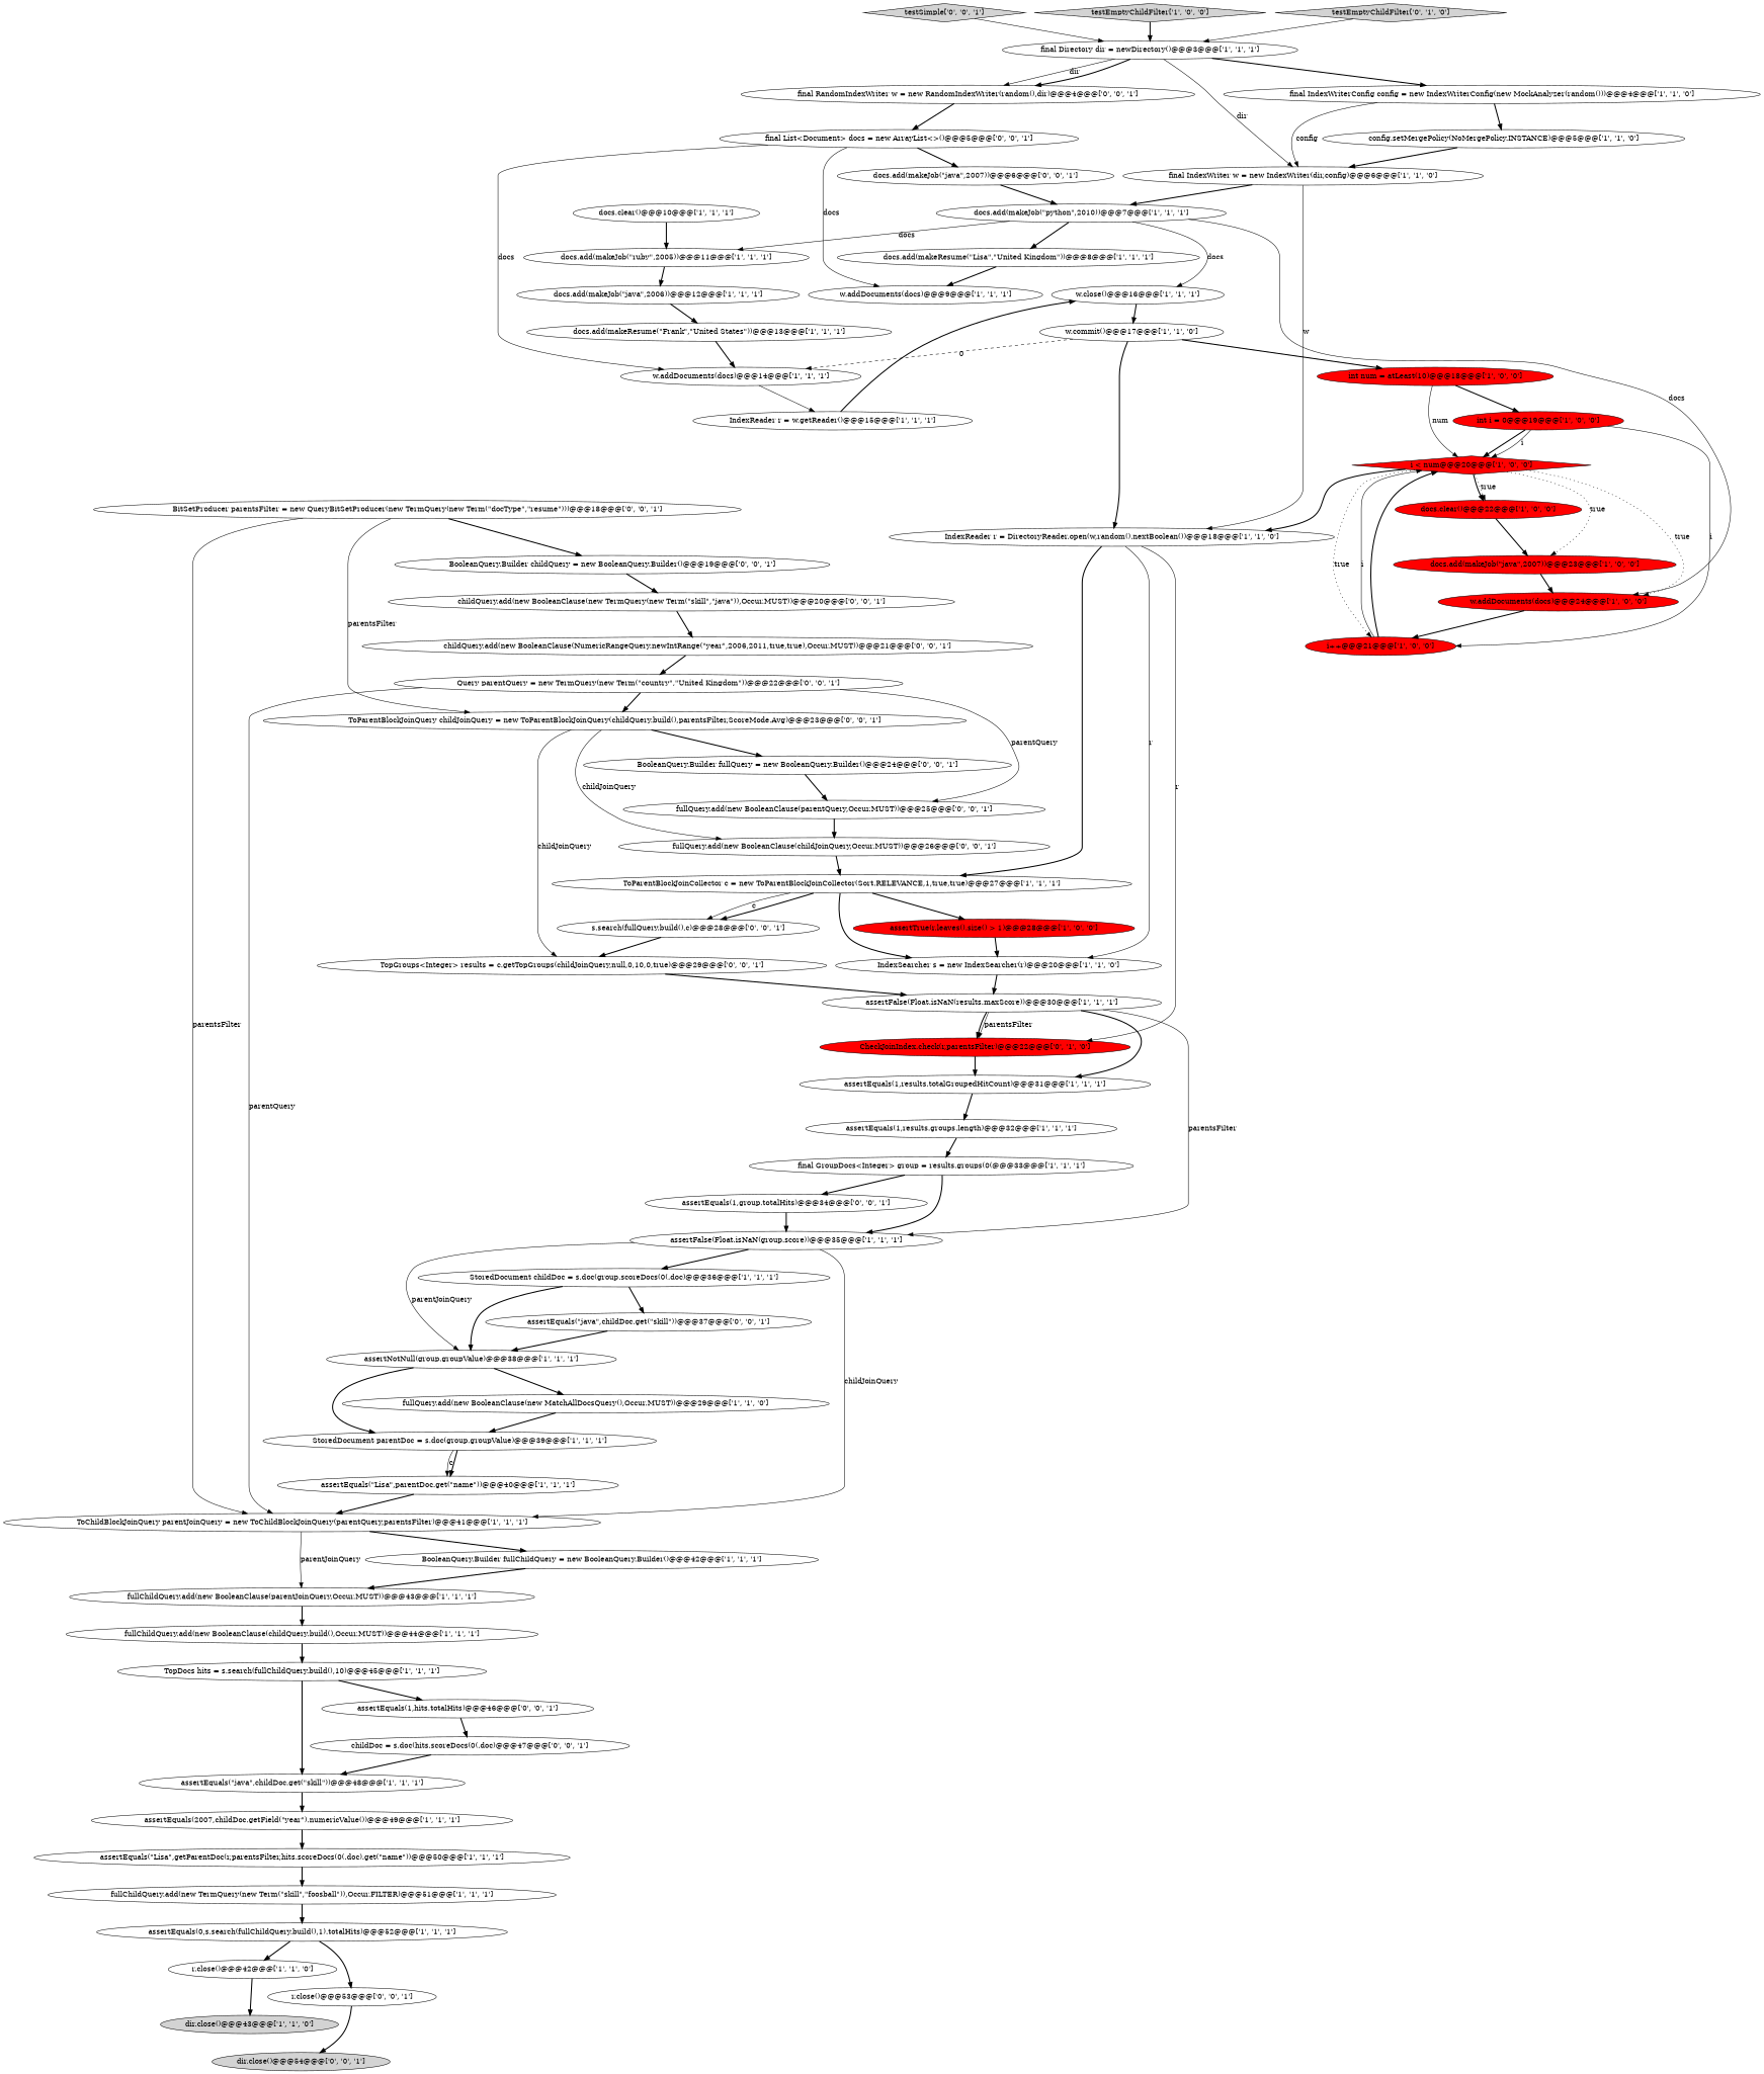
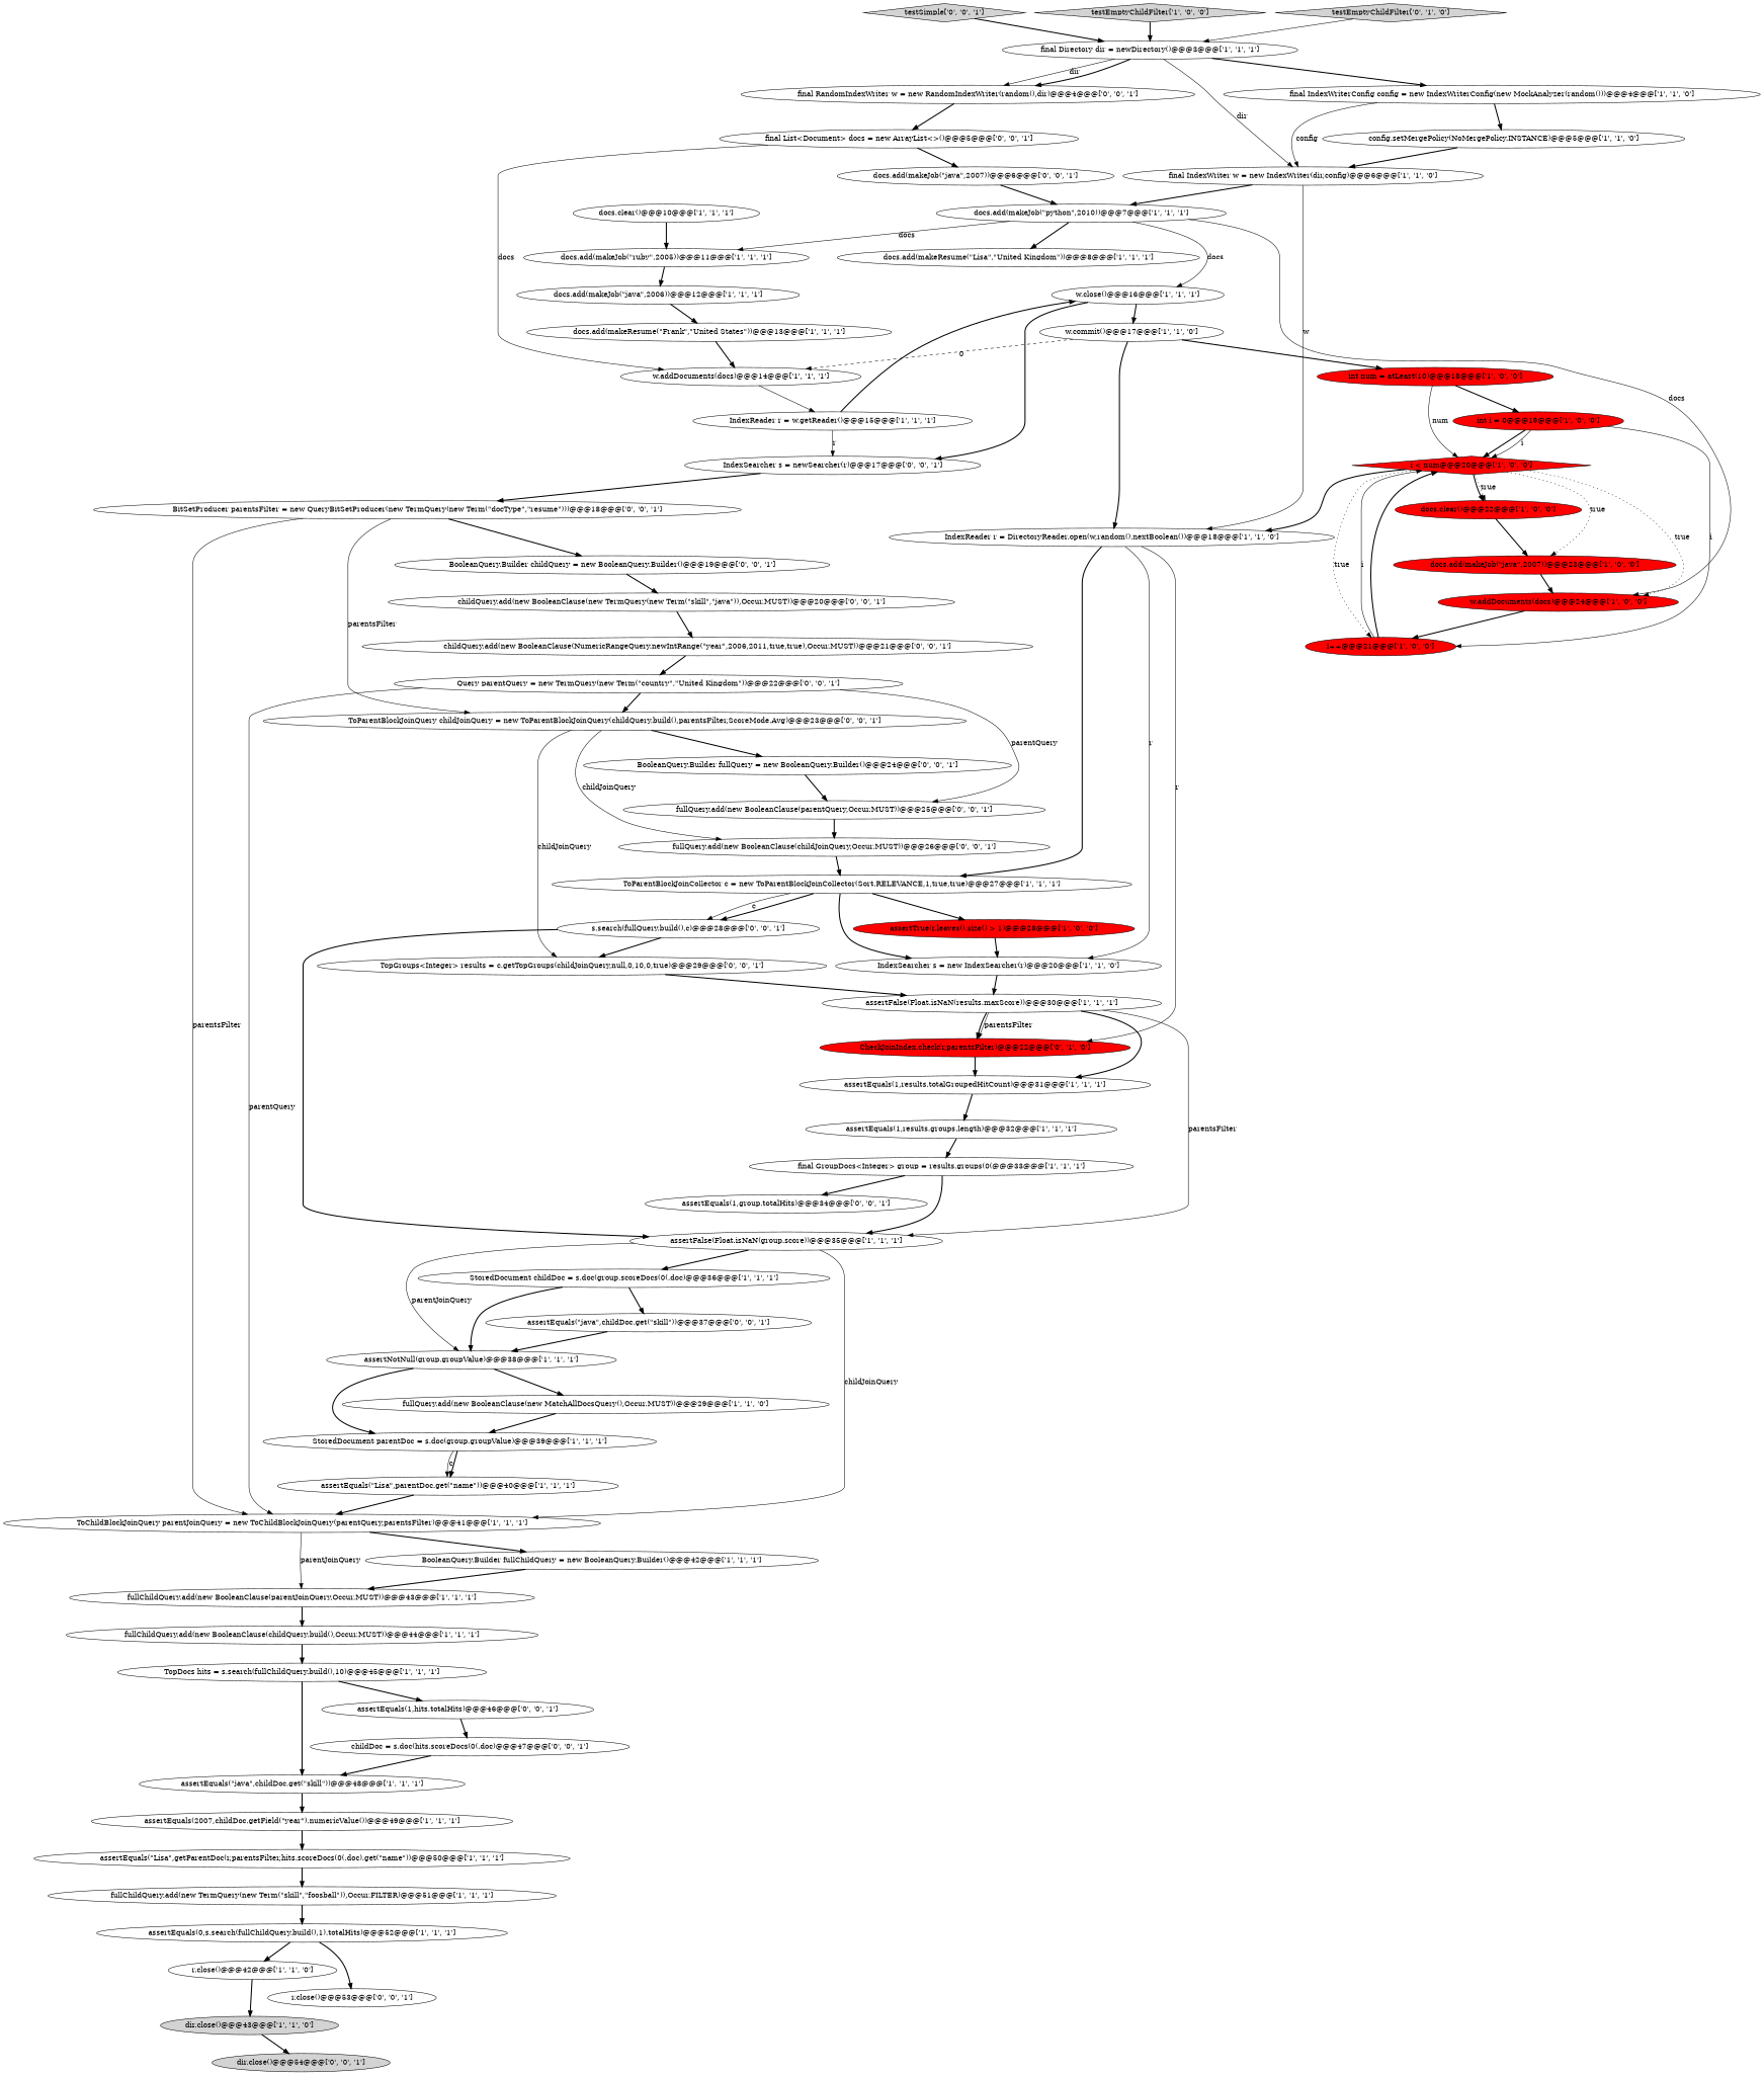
  digraph {
    node [fillcolor=white shape=ellipse style=filled]
    edge [style=bold]
    n1 [fillcolor=red label="CheckJoinIndex.check(r,parentsFilter)@@@22@@@['0', '1', '0']"]
    n2 [label="assertEquals(1,results.totalGroupedHitCount)@@@31@@@['1', '1', '1']"]
    n3 [label="assertEquals(1,results.groups.length)@@@32@@@['1', '1', '1']"]
    n4 [label="r.close()@@@42@@@['1', '1', '0']"]
    n5 [fillcolor=lightgray label="dir.close()@@@43@@@['1', '1', '0']"]
    n6 [label="assertEquals(0,s.search(fullChildQuery.build(),1).totalHits)@@@52@@@['1', '1', '1']"]
    n7 [label="r.close()@@@53@@@['0', '0', '1']"]
    n8 [fillcolor=lightgray label="dir.close()@@@54@@@['0', '0', '1']"]
    n9 [label="final GroupDocs<Integer> group = results.groups(0(@@@33@@@['1', '1', '1']"]
    n10 [fillcolor=red label="i++@@@21@@@['1', '0', '0']"]
    n11 [fillcolor=red label="i < num@@@20@@@['1', '0', '0']" shape=diamond]
    n12 [label="IndexReader r = DirectoryReader.open(w,random().nextBoolean())@@@18@@@['1', '1', '0']"]
    n13 [fillcolor=red label="docs.add(makeJob(\"java\",2007))@@@23@@@['1', '0', '0']"]
    n14 [fillcolor=red label="w.addDocuments(docs)@@@24@@@['1', '0', '0']"]
    n15 [fillcolor=red label="docs.clear()@@@22@@@['1', '0', '0']"]
    n16 [label="childDoc = s.doc(hits.scoreDocs(0(.doc)@@@47@@@['0', '0', '1']"]
    n17 [label="assertEquals(\"java\",childDoc.get(\"skill\"))@@@48@@@['1', '1', '1']"]
    n18 [label="assertEquals(2007,childDoc.getField(\"year\").numericValue())@@@49@@@['1', '1', '1']"]
    n19 [label="BooleanQuery.Builder fullQuery = new BooleanQuery.Builder()@@@24@@@['0', '0', '1']"]
    n20 [label="fullQuery.add(new BooleanClause(parentQuery,Occur.MUST))@@@25@@@['0', '0', '1']"]
    n21 [label="fullQuery.add(new BooleanClause(childJoinQuery,Occur.MUST))@@@26@@@['0', '0', '1']"]
    n22 [label="s.search(fullQuery.build(),c)@@@28@@@['0', '0', '1']"]
    n23 [label="TopGroups<Integer> results = c.getTopGroups(childJoinQuery,null,0,10,0,true)@@@29@@@['0', '0', '1']"]
    n24 [label="assertFalse(Float.isNaN(results.maxScore))@@@30@@@['1', '1', '1']"]
    n25 [label="w.close()@@@16@@@['1', '1', '1']"]
    n26 [label="w.commit()@@@17@@@['1', '1', '0']"]
+   n27 [label="IndexSearcher s = newSearcher(r)@@@17@@@['0', '0', '1']"]
    n28 [label="w.addDocuments(docs)@@@14@@@['1', '1', '1']"]
    n29 [fillcolor=red label="int num = atLeast(10)@@@18@@@['1', '0', '0']"]
    n30 [label="BitSetProducer parentsFilter = new QueryBitSetProducer(new TermQuery(new Term(\"docType\",\"resume\")))@@@18@@@['0', '0', '1']"]
    n31 [label="IndexReader r = w.getReader()@@@15@@@['1', '1', '1']"]
    n32 [label="assertFalse(Float.isNaN(group.score))@@@35@@@['1', '1', '1']"]
    n33 [label="ToChildBlockJoinQuery parentJoinQuery = new ToChildBlockJoinQuery(parentQuery,parentsFilter)@@@41@@@['1', '1', '1']"]
    n34 [label="StoredDocument childDoc = s.doc(group.scoreDocs(0(.doc)@@@36@@@['1', '1', '1']"]
    n35 [label="assertNotNull(group.groupValue)@@@38@@@['1', '1', '1']"]
    n36 [label="fullChildQuery.add(new BooleanClause(parentJoinQuery,Occur.MUST))@@@43@@@['1', '1', '1']"]
    n37 [label="BooleanQuery.Builder fullChildQuery = new BooleanQuery.Builder()@@@42@@@['1', '1', '1']"]
    n38 [label="assertEquals(\"java\",childDoc.get(\"skill\"))@@@37@@@['0', '0', '1']"]
    n39 [label="StoredDocument parentDoc = s.doc(group.groupValue)@@@39@@@['1', '1', '1']"]
    n40 [label="fullQuery.add(new BooleanClause(new MatchAllDocsQuery(),Occur.MUST))@@@29@@@['1', '1', '0']"]
    n41 [label="fullChildQuery.add(new BooleanClause(childQuery.build(),Occur.MUST))@@@44@@@['1', '1', '1']"]
    n42 [label="TopDocs hits = s.search(fullChildQuery.build(),10)@@@45@@@['1', '1', '1']"]
    n43 [label="assertEquals(1,group.totalHits)@@@34@@@['0', '0', '1']"]
    n44 [label="assertEquals(1,hits.totalHits)@@@46@@@['0', '0', '1']"]
    n45 [label="docs.add(makeResume(\"Frank\",\"United States\"))@@@13@@@['1', '1', '1']"]
    n46 [fillcolor=red label="int i = 0@@@19@@@['1', '0', '0']"]
    n47 [label="IndexSearcher s = new IndexSearcher(r)@@@20@@@['1', '1', '0']"]
    n48 [label="ToParentBlockJoinCollector c = new ToParentBlockJoinCollector(Sort.RELEVANCE,1,true,true)@@@27@@@['1', '1', '1']"]
    n49 [label="assertEquals(\"Lisa\",getParentDoc(r,parentsFilter,hits.scoreDocs(0(.doc).get(\"name\"))@@@50@@@['1', '1', '1']"]
    n50 [label="fullChildQuery.add(new TermQuery(new Term(\"skill\",\"foosball\")),Occur.FILTER)@@@51@@@['1', '1', '1']"]
    n51 [label="final RandomIndexWriter w = new RandomIndexWriter(random(),dir)@@@4@@@['0', '0', '1']"]
    n52 [label="final List<Document> docs = new ArrayList<>()@@@5@@@['0', '0', '1']"]
    n53 [label="docs.add(makeJob(\"java\",2007))@@@6@@@['0', '0', '1']"]
-   n54 [label="w.addDocuments(docs)@@@9@@@['1', '1', '1']"]
    n55 [label="assertEquals(\"Lisa\",parentDoc.get(\"name\"))@@@40@@@['1', '1', '1']"]
    n56 [fillcolor=red label="assertTrue(r.leaves().size() > 1)@@@28@@@['1', '0', '0']"]
    n57 [label="final IndexWriter w = new IndexWriter(dir,config)@@@6@@@['1', '1', '0']"]
    n58 [label="docs.add(makeJob(\"python\",2010))@@@7@@@['1', '1', '1']"]
    n59 [label="docs.add(makeJob(\"ruby\",2005))@@@11@@@['1', '1', '1']"]
    n60 [label="docs.add(makeResume(\"Lisa\",\"United Kingdom\"))@@@8@@@['1', '1', '1']"]
    n61 [label="BooleanQuery.Builder childQuery = new BooleanQuery.Builder()@@@19@@@['0', '0', '1']"]
    n62 [label="childQuery.add(new BooleanClause(new TermQuery(new Term(\"skill\",\"java\")),Occur.MUST))@@@20@@@['0', '0', '1']"]
    n63 [label="childQuery.add(new BooleanClause(NumericRangeQuery.newIntRange(\"year\",2006,2011,true,true),Occur.MUST))@@@21@@@['0', '0', '1']"]
    n64 [label="Query parentQuery = new TermQuery(new Term(\"country\",\"United Kingdom\"))@@@22@@@['0', '0', '1']"]
    n65 [fillcolor=lightgray label="testSimple['0', '0', '1']" shape=diamond]
    n66 [label="final Directory dir = newDirectory()@@@3@@@['1', '1', '1']"]
    n67 [label="final IndexWriterConfig config = new IndexWriterConfig(new MockAnalyzer(random()))@@@4@@@['1', '1', '0']"]
    n68 [fillcolor=lightgray label="testEmptyChildFilter['1', '0', '0']" shape=diamond]
    n69 [label="docs.add(makeJob(\"java\",2006))@@@12@@@['1', '1', '1']"]
    n70 [label="docs.clear()@@@10@@@['1', '1', '1']"]
    n71 [label="ToParentBlockJoinQuery childJoinQuery = new ToParentBlockJoinQuery(childQuery.build(),parentsFilter,ScoreMode.Avg)@@@23@@@['0', '0', '1']"]
    n72 [label="config.setMergePolicy(NoMergePolicy.INSTANCE)@@@5@@@['1', '1', '0']"]
    n73 [fillcolor=lightgray label="testEmptyChildFilter['0', '1', '0']" shape=diamond]
    n1 -> n2
    n2 -> n3
    n3 -> n9
    n4 -> n5
    n6 -> n4
    n6 -> n7
-   n7 -> n8
+   n5 -> n8
    n9 -> n32
    n9 -> n43
    n10 -> n11 [label=i style=solid]
    n10 -> n11
    n11 -> n10 [label=true style=dotted]
    n11 -> n12
    n11 -> n13 [label=true style=dotted]
    n11 -> n14 [label=true style=dotted]
    n11 -> n15
    n11 -> n15 [label=true style=dotted]
    n12 -> n1 [label=r style=solid]
    n12 -> n47 [label=r style=solid]
    n12 -> n48
    n13 -> n14
    n14 -> n10
    n15 -> n13
    n16 -> n17
    n17 -> n18
    n18 -> n49
    n19 -> n20
    n20 -> n21
    n21 -> n48
    n22 -> n23
    n23 -> n24
    n24 -> n1 [label=parentsFilter style=solid]
    n24 -> n1
    n24 -> n2
    n24 -> n32 [label=parentsFilter style=solid]
    n25 -> n26
+   n25 -> n27
    n26 -> n12
    n26 -> n28 [label=0 style=dashed]
    n26 -> n29
+   n27 -> n30
    n28 -> n31 [style=solid]
    n29 -> n11 [label=num style=solid]
    n29 -> n46
    n30 -> n33 [label=parentsFilter style=solid]
    n30 -> n61
    n30 -> n71 [label=parentsFilter style=solid]
    n31 -> n25
+   n31 -> n27 [label=r style=solid]
    n32 -> n33 [label=childJoinQuery style=solid]
    n32 -> n34
    n32 -> n35 [label=parentJoinQuery style=solid]
    n33 -> n36 [label=parentJoinQuery style=solid]
    n33 -> n37
    n34 -> n35
    n34 -> n38
    n35 -> n39
    n35 -> n40
    n36 -> n41
    n37 -> n36
    n38 -> n35
    n39 -> n55 [label=c style=solid]
    n39 -> n55
    n40 -> n39
    n41 -> n42
    n42 -> n17
    n42 -> n44
-   n43 -> n32
+   n22 -> n32
    n44 -> n16
    n45 -> n28
    n46 -> n10 [label=i style=solid]
    n46 -> n11
    n46 -> n11 [label=i style=solid]
    n47 -> n24
    n48 -> n22 [label=c style=solid]
    n48 -> n22
    n48 -> n47
    n48 -> n56
    n49 -> n50
    n50 -> n6
    n51 -> n52
    n52 -> n28 [label=docs style=solid]
    n52 -> n53
-   n52 -> n54 [label=docs style=solid]
    n53 -> n58
    n55 -> n33
    n56 -> n47
    n57 -> n12 [label=w style=solid]
    n57 -> n58
    n58 -> n14 [label=docs style=solid]
    n58 -> n25 [label=docs style=solid]
    n58 -> n59 [label=docs style=solid]
    n58 -> n60
    n59 -> n69
-   n60 -> n54
    n61 -> n62
    n62 -> n63
    n63 -> n64
    n64 -> n20 [label=parentQuery style=solid]
    n64 -> n33 [label=parentQuery style=solid]
    n64 -> n71
-   n65 -> n66 [style=solid]
+   n65 -> n66
    n66 -> n51 [label=dir style=solid]
    n66 -> n51
    n66 -> n57 [label=dir style=solid]
    n66 -> n67
    n67 -> n57 [label=config style=solid]
    n67 -> n72
    n68 -> n66
    n69 -> n45
    n70 -> n59
    n71 -> n19
    n71 -> n21 [label=childJoinQuery style=solid]
    n71 -> n23 [label=childJoinQuery style=solid]
    n72 -> n57
    n73 -> n66 [style=solid]
  }
